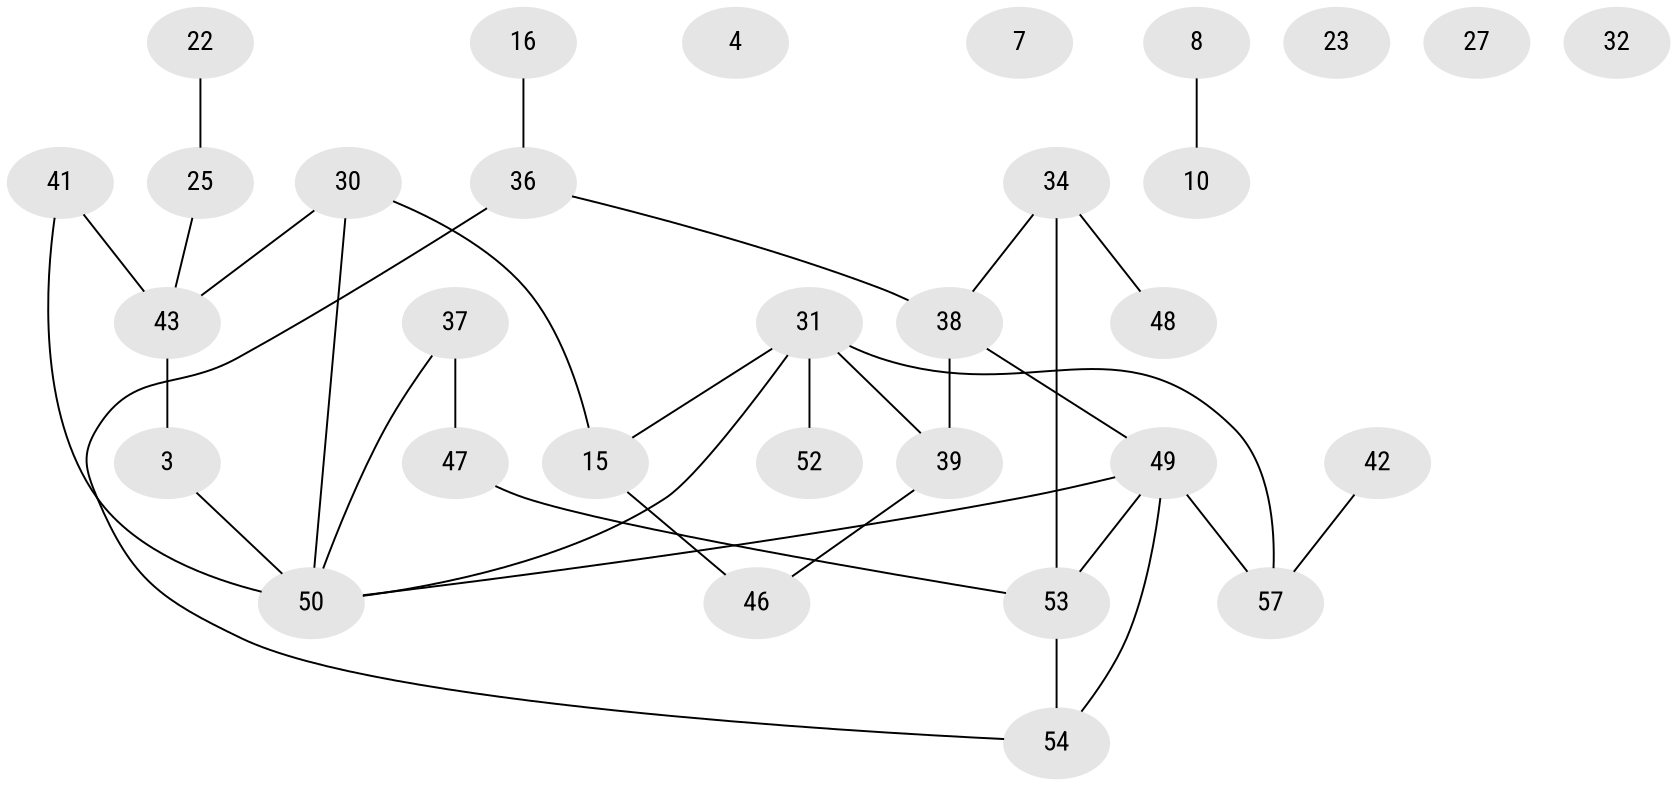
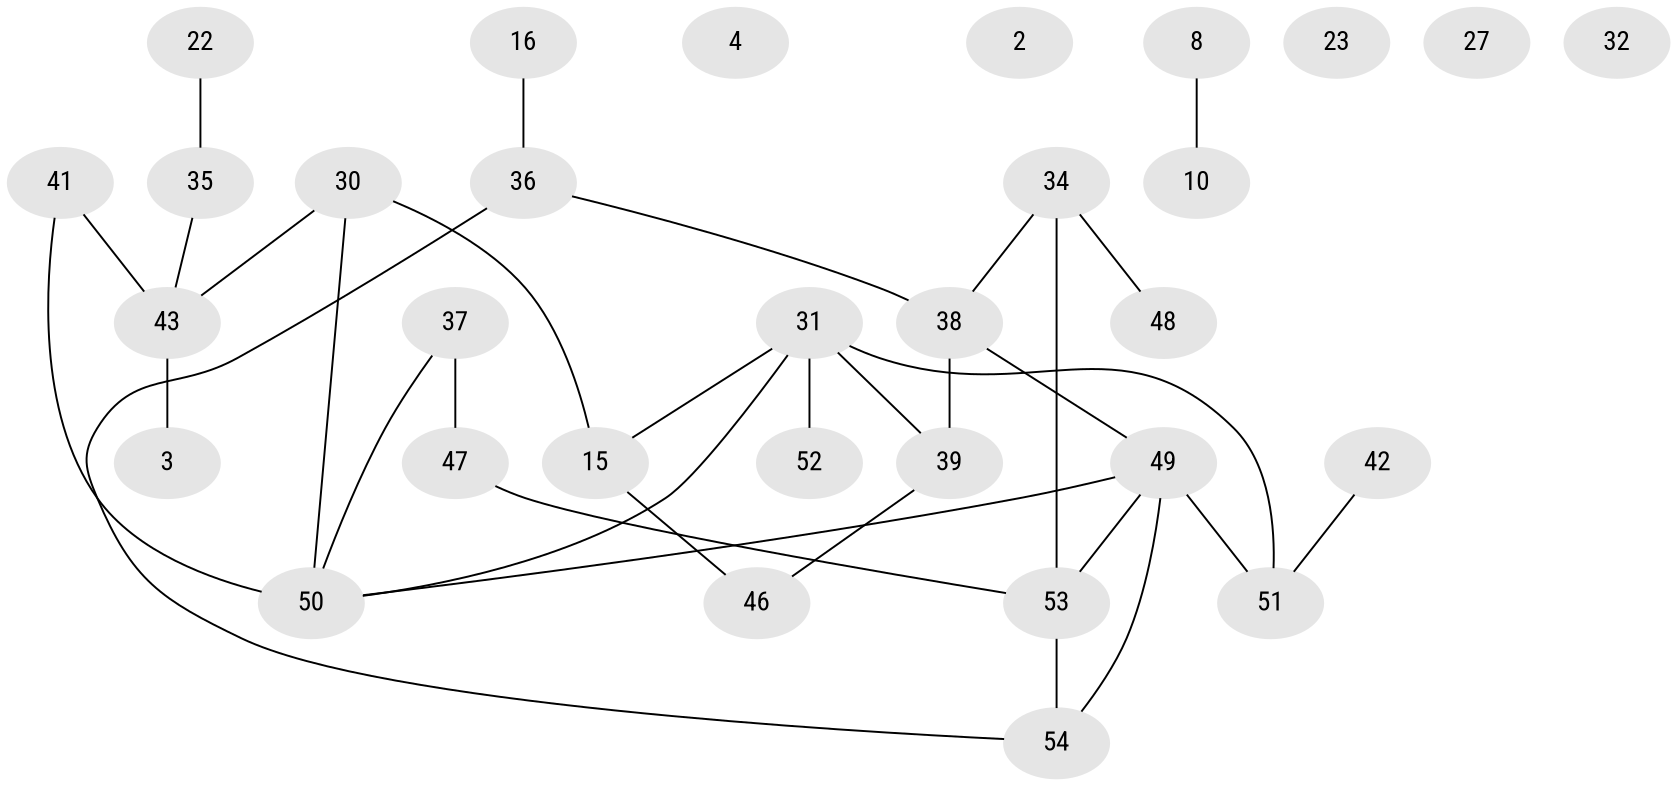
  graph {
    fontname="Roboto Condensed"
    node [color=gray90 fontname="Roboto Condensed" style=filled]
    edge [fontname="Roboto Condensed"]
    50 [super="+21+40"]
    3
    4
-   7
+   7 [label=2]
    8
    10
    16
    36
    38
    54
    22
-   35 [label=25]
+   35
    43 [super="+17+18"]
    23
    27
    30
    n17 [label=15 super="+13"]
    46
    32
    n20 [label=31 super="+2"]
    39 [super="+24+28"]
-   51 [super="+31" label=57]
+   51 [super="+31"]
    52
    34 [super="+25+26+29"]
    53 [super="+14"]
    48
    49 [super="+6+20"]
    37
    47 [super="+19"]
    42
    41
-   3 -- 50
    8 -- 10
    16 -- 36
    36 -- 38
    36 -- 54
    38 -- 39
    38 -- 49 [weight=2]
    22 -- 35
    35 -- 43
    43 -- 3
    30 -- 50
    30 -- 43
    30 -- n17
    n17 -- 46
    n20 -- 50
    n20 -- n17
    n20 -- 39
    n20 -- 51
    n20 -- 52
    39 -- 46
    34 -- 38
    34 -- 53
    34 -- 48
    53 -- 54
    49 -- 50
    49 -- 54
    49 -- 51
    49 -- 53
    37 -- 50 [weight=2]
    37 -- 47
    47 -- 53
    42 -- 51
    41 -- 50 [weight=2]
    41 -- 43
  }
